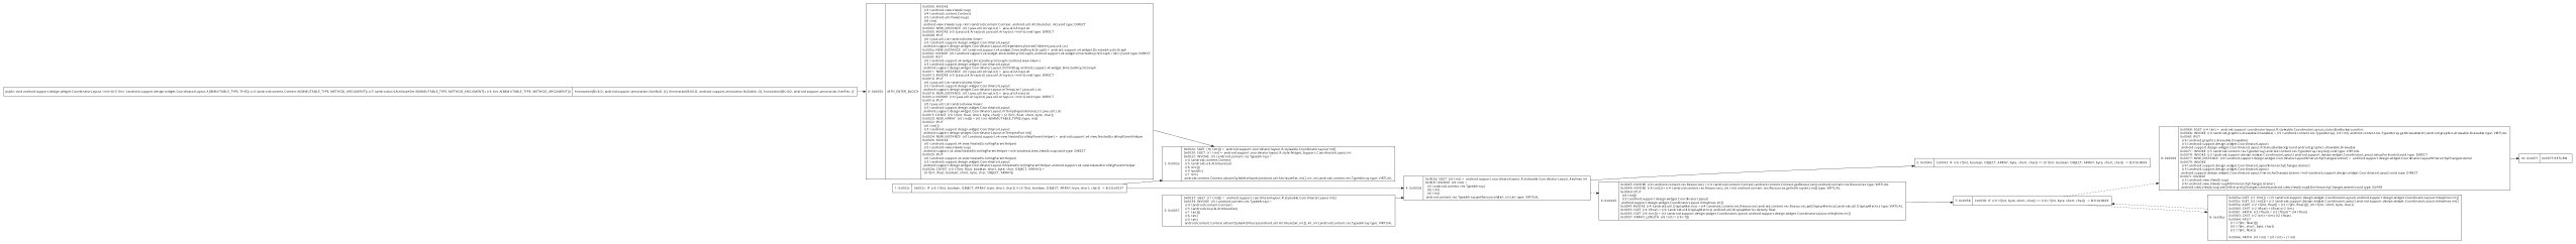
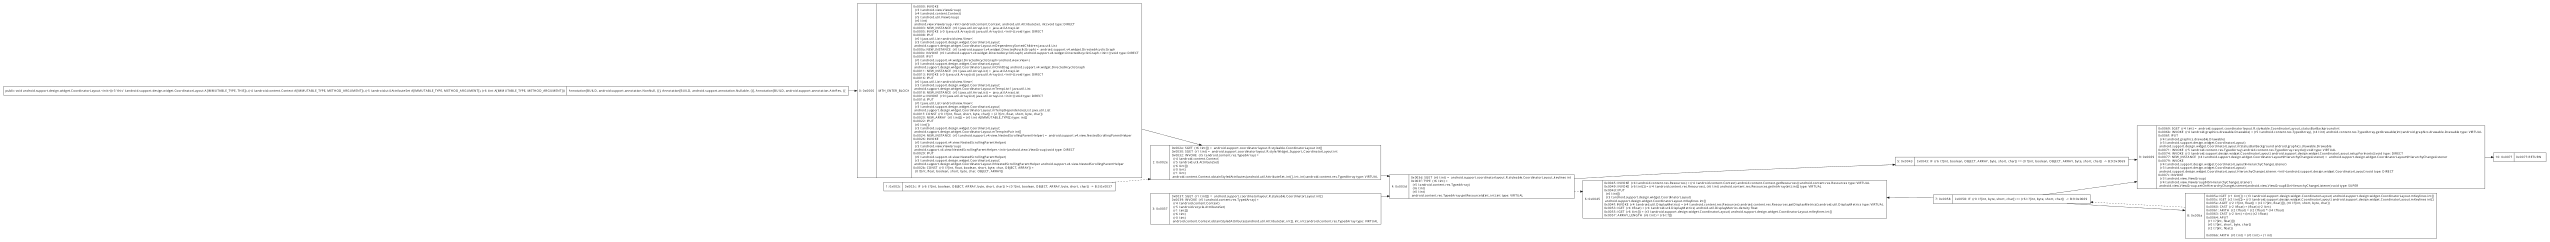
  digraph {
    fontname="Open Sans"
    rankdir=LR
    node [fontname="Open Sans" shape=record]
    edge [fontname="Open Sans"]
    n1 [label="{0\:\ 0x0000|MTH_ENTER_BLOCK\l|0x0000: INVOKE  \l  (r3 I:android.view.ViewGroup)\l  (r4 I:android.content.Context)\l  (r5 I:android.util.ViewGroup)\l  (r6 I:int)\l android.view.ViewGroup.\<init\>(android.content.Context, android.util.AttributeSet, int):void type: DIRECT \l0x0003: NEW_INSTANCE  (r0 I:java.util.ArrayList) =  java.util.ArrayList \l0x0005: INVOKE  (r0 I:java.util.ArrayList) java.util.ArrayList.\<init\>():void type: DIRECT \l0x0008: IPUT  \l  (r0 I:java.util.List\<android.view.View\>)\l  (r3 I:android.support.design.widget.CoordinatorLayout)\l android.support.design.widget.CoordinatorLayout.mDependencySortedChildren java.util.List \l0x000a: NEW_INSTANCE  (r0 I:android.support.v4.widget.DirectedAcyclicGraph) =  android.support.v4.widget.DirectedAcyclicGraph \l0x000c: INVOKE  (r0 I:android.support.v4.widget.DirectedAcyclicGraph) android.support.v4.widget.DirectedAcyclicGraph.\<init\>():void type: DIRECT \l0x000f: IPUT  \l  (r0 I:android.support.v4.widget.DirectedAcyclicGraph\<android.view.View\>)\l  (r3 I:android.support.design.widget.CoordinatorLayout)\l android.support.design.widget.CoordinatorLayout.mChildDag android.support.v4.widget.DirectedAcyclicGraph \l0x0011: NEW_INSTANCE  (r0 I:java.util.ArrayList) =  java.util.ArrayList \l0x0013: INVOKE  (r0 I:java.util.ArrayList) java.util.ArrayList.\<init\>():void type: DIRECT \l0x0016: IPUT  \l  (r0 I:java.util.List\<android.view.View\>)\l  (r3 I:android.support.design.widget.CoordinatorLayout)\l android.support.design.widget.CoordinatorLayout.mTempList1 java.util.List \l0x0018: NEW_INSTANCE  (r0 I:java.util.ArrayList) =  java.util.ArrayList \l0x001a: INVOKE  (r0 I:java.util.ArrayList) java.util.ArrayList.\<init\>():void type: DIRECT \l0x001d: IPUT  \l  (r0 I:java.util.List\<android.view.View\>)\l  (r3 I:android.support.design.widget.CoordinatorLayout)\l android.support.design.widget.CoordinatorLayout.mTempDependenciesList java.util.List \l0x001f: CONST  (r0 I:?[int, float, short, byte, char]) = (2 ?[int, float, short, byte, char]) \l0x0020: NEW_ARRAY  (r0 I:int[]) = (r0 I:int A[IMMUTABLE_TYPE]) type: int[] \l0x0022: IPUT  \l  (r0 I:int[])\l  (r3 I:android.support.design.widget.CoordinatorLayout)\l android.support.design.widget.CoordinatorLayout.mTempIntPair int[] \l0x0024: NEW_INSTANCE  (r0 I:android.support.v4.view.NestedScrollingParentHelper) =  android.support.v4.view.NestedScrollingParentHelper \l0x0026: INVOKE  \l  (r0 I:android.support.v4.view.NestedScrollingParentHelper)\l  (r3 I:android.view.ViewGroup)\l android.support.v4.view.NestedScrollingParentHelper.\<init\>(android.view.ViewGroup):void type: DIRECT \l0x0029: IPUT  \l  (r0 I:android.support.v4.view.NestedScrollingParentHelper)\l  (r3 I:android.support.design.widget.CoordinatorLayout)\l android.support.design.widget.CoordinatorLayout.mNestedScrollingParentHelper android.support.v4.view.NestedScrollingParentHelper \l0x002b: CONST  (r0 I:?[int, float, boolean, short, byte, char, OBJECT, ARRAY]) = \l  (0 ?[int, float, boolean, short, byte, char, OBJECT, ARRAY])\l \l}"]
-   n2 [label="{2\:\ 0x002e|0x002e: SGET  (r6 I:int[]) =  android.support.coordinatorlayout.R.styleable.CoordinatorLayout int[] \l0x0030: SGET  (r1 I:int) =  android.support.coordinatorlayout.R.style.Widget_Support_CoordinatorLayout int \l0x0032: INVOKE  (r5 I:android.content.res.TypedArray) = \l  (r4 I:android.content.Context)\l  (r5 I:android.util.AttributeSet)\l  (r6 I:int[])\l  (r0 I:public)\l  (r1 I:int)\l android.content.Context.obtainStyledAttributes(android.util.AttributeSet, int[], int, int):android.content.res.TypedArray type: VIRTUAL \l}"]
+   n2 [label="{2\:\ 0x002e|0x002e: SGET  (r6 I:int[]) =  android.support.coordinatorlayout.R.styleable.CoordinatorLayout int[] \l0x0030: SGET  (r1 I:int) =  android.support.coordinatorlayout.R.style.Widget_Support_CoordinatorLayout int \l0x0032: INVOKE  (r5 I:android.content.res.TypedArray) = \l  (r4 I:android.content.Context)\l  (r5 I:android.util.AttributeSet)\l  (r6 I:int[])\l  (r0 I:int)\l  (r1 I:int)\l android.content.Context.obtainStyledAttributes(android.util.AttributeSet, int[], int, int):android.content.res.TypedArray type: VIRTUAL \l}"]
    n3 [label="{1\:\ 0x002c|0x002c: IF  (r6 I:?[int, boolean, OBJECT, ARRAY, byte, short, char]) != (0 ?[int, boolean, OBJECT, ARRAY, byte, short, char])  \-\> B:3:0x0037 \l}"]
-   n4 [label="{4\:\ 0x003d|0x003d: SGET  (r6 I:int) =  android.support.coordinatorlayout.R.styleable.CoordinatorLayout_keylines int \l0x003f: INVOKE  (r6 I:int) = \l  (r5 I:android.content.res.TypedArray)\l  (r6 I:int)\l  (r0 I:int)\l android.content.res.TypedArray.getResourceId(int, int):int type: VIRTUAL \l}"]
+   n4 [label="{4\:\ 0x003d|0x003d: SGET  (r6 I:int) =  android.support.coordinatorlayout.R.styleable.CoordinatorLayout_keylines int \l0x003f: TYPE  (r6 I:int) = \l  (r5 I:android.content.res.TypedArray)\l  (r6 I:int)\l  (r0 I:int)\l android.content.res.TypedArray.getResourceId(int, int):int type: VIRTUAL \l}"]
    n5 [label="{3\:\ 0x0037|0x0037: SGET  (r1 I:int[]) =  android.support.coordinatorlayout.R.styleable.CoordinatorLayout int[] \l0x0039: INVOKE  (r5 I:android.content.res.TypedArray) = \l  (r4 I:android.content.Context)\l  (r5 I:android.recycle.AttributeSet)\l  (r1 I:int[])\l  (r6 I:int)\l  (r0 I:int)\l android.content.Context.obtainStyledAttributes(android.util.AttributeSet, int[], int, int):android.content.res.TypedArray type: VIRTUAL \l}"]
    n6 [label="{5\:\ 0x0043|0x0043: IF  (r6 I:?[int, boolean, OBJECT, ARRAY, byte, short, char]) == (0 ?[int, boolean, OBJECT, ARRAY, byte, short, char])  \-\> B:9:0x0069 \l}"]
    n7 [label="{6\:\ 0x0045|0x0045: INVOKE  (r4 I:android.content.res.Resources) = (r4 I:android.content.Context) android.content.Context.getResources():android.content.res.Resources type: VIRTUAL \l0x0049: INVOKE  (r6 I:int[]) = (r4 I:android.content.res.Resources), (r6 I:int) android.content.res.Resources.getIntArray(int):int[] type: VIRTUAL \l0x004d: IPUT  \l  (r6 I:int[])\l  (r3 I:android.support.design.widget.CoordinatorLayout)\l android.support.design.widget.CoordinatorLayout.mKeylines int[] \l0x004f: INVOKE  (r4 I:android.util.DisplayMetrics) = (r4 I:android.content.res.Resources) android.content.res.Resources.getDisplayMetrics():android.util.DisplayMetrics type: VIRTUAL \l0x0053: IGET  (r4 I:float) = (r4 I:android.util.DisplayMetrics) android.util.DisplayMetrics.density float \l0x0055: IGET  (r6 I:int[]) = (r3 I:android.support.design.widget.CoordinatorLayout) android.support.design.widget.CoordinatorLayout.mKeylines int[] \l0x0057: ARRAY_LENGTH  (r6 I:int) = (r6 I:?[]) \l}"]
    n8 [label="{9\:\ 0x0069|0x0069: SGET  (r4 I:int) =  android.support.coordinatorlayout.R.styleable.CoordinatorLayout_statusBarBackground int \l0x006b: INVOKE  (r4 I:android.graphics.drawable.Drawable) = (r5 I:android.content.res.TypedArray), (r4 I:int) android.content.res.TypedArray.getDrawable(int):android.graphics.drawable.Drawable type: VIRTUAL \l0x006f: IPUT  \l  (r4 I:android.graphics.drawable.Drawable)\l  (r3 I:android.support.design.widget.CoordinatorLayout)\l android.support.design.widget.CoordinatorLayout.mStatusBarBackground android.graphics.drawable.Drawable \l0x0071: INVOKE  (r5 I:android.content.res.TypedArray) android.content.res.TypedArray.recycle():void type: VIRTUAL \l0x0074: INVOKE  (r3 I:android.support.design.widget.CoordinatorLayout) android.support.design.widget.CoordinatorLayout.setupForInsets():void type: DIRECT \l0x0077: NEW_INSTANCE  (r4 I:android.support.design.widget.CoordinatorLayout$HierarchyChangeListener) =  android.support.design.widget.CoordinatorLayout$HierarchyChangeListener \l0x0079: INVOKE  \l  (r4 I:android.support.design.widget.CoordinatorLayout$HierarchyChangeListener)\l  (r3 I:android.support.design.widget.CoordinatorLayout)\l android.support.design.widget.CoordinatorLayout.HierarchyChangeListener.\<init\>(android.support.design.widget.CoordinatorLayout):void type: DIRECT \l0x007c: INVOKE  \l  (r3 I:android.view.ViewGroup)\l  (r4 I:android.view.ViewGroup$OnHierarchyChangeListener)\l android.view.ViewGroup.setOnHierarchyChangeListener(android.view.ViewGroup$OnHierarchyChangeListener):void type: SUPER \l}"]
    n9 [label="{7\:\ 0x0058|0x0058: IF  (r0 I:?[int, byte, short, char]) \>= (r6 I:?[int, byte, short, char])  \-\> B:9:0x0069 \l}"]
    n10 [label="{10\:\ 0x007f|0x007f: RETURN   \l}"]
    n11 [label="{8\:\ 0x005a|0x005a: IGET  (r1 I:int[]) = (r3 I:android.support.design.widget.CoordinatorLayout) android.support.design.widget.CoordinatorLayout.mKeylines int[] \l0x005c: IGET  (r2 I:int[]) = (r3 I:android.support.design.widget.CoordinatorLayout) android.support.design.widget.CoordinatorLayout.mKeylines int[] \l0x005e: AGET  (r2 I:?[int, float]) = (r2 I:?[int, float][]), (r0 I:?[int, short, byte, char]) \l0x0060: CAST  (r2 I:float) = (float) (r2 I:int) \l0x0061: ARITH  (r2 I:float) = (r2 I:float) * (r4 I:float) \l0x0063: CAST  (r2 I:int) = (int) (r2 I:float) \l0x0064: APUT  \l  (r1 I:?[int, float][])\l  (r0 I:?[int, short, byte, char])\l  (r2 I:?[int, float])\l \l0x0066: ARITH  (r0 I:int) = (r0 I:int) + (1 int) \l}"]
    n12 [label="{public void android.support.design.widget.CoordinatorLayout.\<init\>((r3 'this' I:android.support.design.widget.CoordinatorLayout A[IMMUTABLE_TYPE, THIS]), (r4 I:android.content.Context A[IMMUTABLE_TYPE, METHOD_ARGUMENT]), (r5 I:android.util.AttributeSet A[IMMUTABLE_TYPE, METHOD_ARGUMENT]), (r6 I:int A[IMMUTABLE_TYPE, METHOD_ARGUMENT]))  | Annotation[BUILD, android.support.annotation.NonNull, \{\}], Annotation[BUILD, android.support.annotation.Nullable, \{\}], Annotation[BUILD, android.support.annotation.AttrRes, \{\}]\l}"]
    n1 -> n2
-   n3 -> n4
-   n3 -> n2 [style=solid]
+   n2 -> n4
+   n3 -> n2 [style=dashed]
    n4 -> n6
    n4 -> n7 [style=dashed]
    n5 -> n4
-   n7 -> n9
+   n6 -> n8
+   n9 -> n7
    n8 -> n10
-   n9 -> n8 [style=dashed]
-   n9 -> n11 [style=dashed]
+   n9 -> n8
+   n9 -> n11 [style=solid]
    n11 -> n9 [style=dashed]
    n12 -> n1
  }
